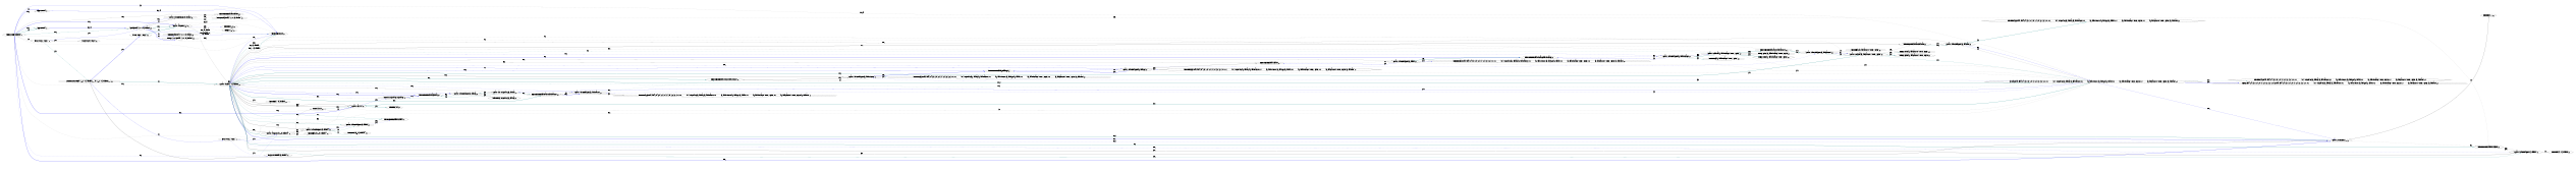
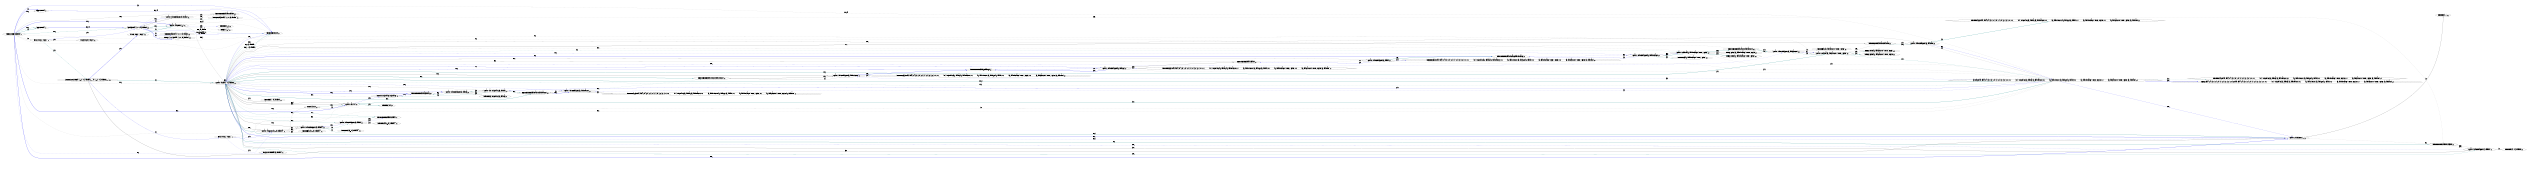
  digraph {
    rankdir=LR
    edge [color=gray40 style=solid]
    n1 [label=<(METHOD,_TIFFPrintFieldInfo)<SUB>811</SUB>>]
    n2 [label=<(PARAM,TIFF *tif)<SUB>811</SUB>>]
    n3 [label=<(PARAM,FILE *fd)<SUB>811</SUB>>]
    n4 [label=<(BLOCK,&lt;empty&gt;,&lt;empty&gt;)<SUB>812</SUB>>]
    n5 [label=<(fprintf,fprintf(fd, &quot;%s: \n&quot;, tif-&gt;tif_name))<SUB>815</SUB>>]
    n6 [label=<(FIELD_IDENTIFIER,tif_name,tif_name)<SUB>815</SUB>>]
    n7 [label=<(&lt;operator&gt;.assignment,i = 0)<SUB>816</SUB>>]
    n8 [label=<(&lt;operator&gt;.lessThan,i &lt; tif-&gt;tif_nfields)<SUB>816</SUB>>]
    n9 [label=<(&lt;operator&gt;.postIncrement,i++)<SUB>816</SUB>>]
    n10 [label=<(&lt;operator&gt;.assignment,*fip = tif-&gt;tif_fields[i])<SUB>818</SUB>>]
    n11 [label=<(fprintf,fprintf(fd, &quot;field[%2d] %5lu, %2d, %2d, %d, %2d, %5s, %5s, %s\n&quot;,\012                (int)i, (unsigned long)fip-&gt;field_tag, fip-&gt;field_readcount,\012                fip-&gt;field_writecount, fip-&gt;field_type, fip-&gt;field_bit,\012                fip-&gt;field_oktochange ? &quot;TRUE&quot; : &quot;FALSE&quot;,\012                fip-&gt;field_passcount ? &quot;TRUE&quot; : &quot;FALSE&quot;, fip-&gt;field_name))<SUB>819</SUB>>]
    n12 [label=<(&lt;operator&gt;.cast,(int)i)<SUB>820</SUB>>]
    n13 [label=<(&lt;operator&gt;.conditional,fip-&gt;field_oktochange ? &quot;TRUE&quot; : &quot;FALSE&quot;)<SUB>822</SUB>>]
    n14 [label=<(&lt;operator&gt;.conditional,fip-&gt;field_passcount ? &quot;TRUE&quot; : &quot;FALSE&quot;)<SUB>823</SUB>>]
    n15 [label=<(METHOD_RETURN,void)<SUB>811</SUB>>]
    n16 [label=<(LOCAL,uint32_t i: uint32_t)<SUB>813</SUB>>]
    n17 [label=<(CONTROL_STRUCTURE,for (i = 0;i &lt; tif-&gt;tif_nfields;i++),for (i = 0;i &lt; tif-&gt;tif_nfields;i++))<SUB>816</SUB>>]
    n18 [label=<(IDENTIFIER,fd,fprintf(fd, &quot;%s: \n&quot;, tif-&gt;tif_name))<SUB>815</SUB>>]
    n19 [label=<(LITERAL,&quot;%s: \n&quot;,fprintf(fd, &quot;%s: \n&quot;, tif-&gt;tif_name))<SUB>815</SUB>>]
    n20 [label=<(&lt;operator&gt;.indirectFieldAccess,tif-&gt;tif_name)<SUB>815</SUB>>]
    n21 [label=<(IDENTIFIER,i,i = 0)<SUB>816</SUB>>]
    n22 [label=<(LITERAL,0,i = 0)<SUB>816</SUB>>]
    n23 [label=<(FIELD_IDENTIFIER,tif_nfields,tif_nfields)<SUB>816</SUB>>]
    n24 [label=<(IDENTIFIER,i,i &lt; tif-&gt;tif_nfields)<SUB>816</SUB>>]
    n25 [label=<(&lt;operator&gt;.indirectFieldAccess,tif-&gt;tif_nfields)<SUB>816</SUB>>]
    n26 [label=<(&lt;operator&gt;.indirectIndexAccess,tif-&gt;tif_fields[i])<SUB>818</SUB>>]
    n27 [label=<(&lt;operator&gt;.indirectFieldAccess,tif-&gt;tif_fields)<SUB>818</SUB>>]
    n28 [label=<(FIELD_IDENTIFIER,tif_fields,tif_fields)<SUB>817</SUB>>]
    n29 [label=<(UNKNOWN,int,int)<SUB>820</SUB>>]
    n30 [label=<(&lt;operator&gt;.cast,(unsigned long)fip-&gt;field_tag)<SUB>820</SUB>>]
    n31 [label=<(UNKNOWN,unsigned long,unsigned long)<SUB>820</SUB>>]
    n32 [label=<(&lt;operator&gt;.indirectFieldAccess,fip-&gt;field_tag)<SUB>820</SUB>>]
    n33 [label=<(FIELD_IDENTIFIER,field_tag,field_tag)<SUB>820</SUB>>]
    n34 [label=<(&lt;operator&gt;.indirectFieldAccess,fip-&gt;field_readcount)<SUB>820</SUB>>]
    n35 [label=<(FIELD_IDENTIFIER,field_readcount,field_readcount)<SUB>820</SUB>>]
    n36 [label=<(&lt;operator&gt;.indirectFieldAccess,fip-&gt;field_writecount)<SUB>821</SUB>>]
    n37 [label=<(FIELD_IDENTIFIER,field_writecount,field_writecount)<SUB>821</SUB>>]
    n38 [label=<(&lt;operator&gt;.indirectFieldAccess,fip-&gt;field_type)<SUB>821</SUB>>]
    n39 [label=<(FIELD_IDENTIFIER,field_type,field_type)<SUB>821</SUB>>]
    n40 [label=<(&lt;operator&gt;.indirectFieldAccess,fip-&gt;field_bit)<SUB>821</SUB>>]
    n41 [label=<(FIELD_IDENTIFIER,field_bit,field_bit)<SUB>821</SUB>>]
    n42 [label=<(&lt;operator&gt;.indirectFieldAccess,fip-&gt;field_oktochange)<SUB>822</SUB>>]
    n43 [label=<(FIELD_IDENTIFIER,field_oktochange,field_oktochange)<SUB>822</SUB>>]
    n44 [label=<(&lt;operator&gt;.indirectFieldAccess,fip-&gt;field_passcount)<SUB>823</SUB>>]
    n45 [label=<(FIELD_IDENTIFIER,field_passcount,field_passcount)<SUB>823</SUB>>]
    n46 [label=<(&lt;operator&gt;.indirectFieldAccess,fip-&gt;field_name)<SUB>823</SUB>>]
    n47 [label=<(FIELD_IDENTIFIER,field_name,field_name)<SUB>823</SUB>>]
    n48 [label=<(IDENTIFIER,i,i++)<SUB>816</SUB>>]
    n49 [label=<(IDENTIFIER,fip,*fip = tif-&gt;tif_fields[i])<SUB>818</SUB>>]
    n50 [label=<(IDENTIFIER,fd,fprintf(fd, &quot;field[%2d] %5lu, %2d, %2d, %d, %2d, %5s, %5s, %s\n&quot;,\012                (int)i, (unsigned long)fip-&gt;field_tag, fip-&gt;field_readcount,\012                fip-&gt;field_writecount, fip-&gt;field_type, fip-&gt;field_bit,\012                fip-&gt;field_oktochange ? &quot;TRUE&quot; : &quot;FALSE&quot;,\012                fip-&gt;field_passcount ? &quot;TRUE&quot; : &quot;FALSE&quot;, fip-&gt;field_name))<SUB>819</SUB>>]
    n51 [label=<(LITERAL,&quot;field[%2d] %5lu, %2d, %2d, %d, %2d, %5s, %5s, %s\n&quot;,fprintf(fd, &quot;field[%2d] %5lu, %2d, %2d, %d, %2d, %5s, %5s, %s\n&quot;,\012                (int)i, (unsigned long)fip-&gt;field_tag, fip-&gt;field_readcount,\012                fip-&gt;field_writecount, fip-&gt;field_type, fip-&gt;field_bit,\012                fip-&gt;field_oktochange ? &quot;TRUE&quot; : &quot;FALSE&quot;,\012                fip-&gt;field_passcount ? &quot;TRUE&quot; : &quot;FALSE&quot;, fip-&gt;field_name))<SUB>819</SUB>>]
    n52 [label=<(IDENTIFIER,i,(int)i)<SUB>820</SUB>>]
    n53 [label=<(LITERAL,&quot;TRUE&quot;,fip-&gt;field_oktochange ? &quot;TRUE&quot; : &quot;FALSE&quot;)<SUB>822</SUB>>]
    n54 [label=<(LITERAL,&quot;FALSE&quot;,fip-&gt;field_oktochange ? &quot;TRUE&quot; : &quot;FALSE&quot;)<SUB>822</SUB>>]
    n55 [label=<(LITERAL,&quot;TRUE&quot;,fip-&gt;field_passcount ? &quot;TRUE&quot; : &quot;FALSE&quot;)<SUB>823</SUB>>]
    n56 [label=<(LITERAL,&quot;FALSE&quot;,fip-&gt;field_passcount ? &quot;TRUE&quot; : &quot;FALSE&quot;)<SUB>823</SUB>>]
    n57 [label=<(BLOCK,&lt;empty&gt;,&lt;empty&gt;)<SUB>816</SUB>>]
    n58 [label=<(BLOCK,&lt;empty&gt;,&lt;empty&gt;)<SUB>817</SUB>>]
    n59 [label=<(IDENTIFIER,tif,fprintf(fd, &quot;%s: \n&quot;, tif-&gt;tif_name))<SUB>815</SUB>>]
    n60 [label=<(LOCAL,const TIFFField* fip: TIFFField)<SUB>818</SUB>>]
    n61 [label=<(IDENTIFIER,tif,i &lt; tif-&gt;tif_nfields)<SUB>816</SUB>>]
    n62 [label=<(IDENTIFIER,i,*fip = tif-&gt;tif_fields[i])<SUB>818</SUB>>]
+   n63 [label=<(IDENTIFIER,tif,*fip = tif-&gt;tif_fields[i])<SUB>818</SUB>>]
    n64 [label=<(IDENTIFIER,fip,(unsigned long)fip-&gt;field_tag)<SUB>820</SUB>>]
    n65 [label=<(IDENTIFIER,fip,fprintf(fd, &quot;field[%2d] %5lu, %2d, %2d, %d, %2d, %5s, %5s, %s\n&quot;,\012                (int)i, (unsigned long)fip-&gt;field_tag, fip-&gt;field_readcount,\012                fip-&gt;field_writecount, fip-&gt;field_type, fip-&gt;field_bit,\012                fip-&gt;field_oktochange ? &quot;TRUE&quot; : &quot;FALSE&quot;,\012                fip-&gt;field_passcount ? &quot;TRUE&quot; : &quot;FALSE&quot;, fip-&gt;field_name))<SUB>820</SUB>>]
    n66 [label=<(IDENTIFIER,fip,fprintf(fd, &quot;field[%2d] %5lu, %2d, %2d, %d, %2d, %5s, %5s, %s\n&quot;,\012                (int)i, (unsigned long)fip-&gt;field_tag, fip-&gt;field_readcount,\012                fip-&gt;field_writecount, fip-&gt;field_type, fip-&gt;field_bit,\012                fip-&gt;field_oktochange ? &quot;TRUE&quot; : &quot;FALSE&quot;,\012                fip-&gt;field_passcount ? &quot;TRUE&quot; : &quot;FALSE&quot;, fip-&gt;field_name))<SUB>821</SUB>>]
    n67 [label=<(IDENTIFIER,fip,fprintf(fd, &quot;field[%2d] %5lu, %2d, %2d, %d, %2d, %5s, %5s, %s\n&quot;,\012                (int)i, (unsigned long)fip-&gt;field_tag, fip-&gt;field_readcount,\012                fip-&gt;field_writecount, fip-&gt;field_type, fip-&gt;field_bit,\012                fip-&gt;field_oktochange ? &quot;TRUE&quot; : &quot;FALSE&quot;,\012                fip-&gt;field_passcount ? &quot;TRUE&quot; : &quot;FALSE&quot;, fip-&gt;field_name))<SUB>821</SUB>>]
    n68 [label=<(IDENTIFIER,fip,fprintf(fd, &quot;field[%2d] %5lu, %2d, %2d, %d, %2d, %5s, %5s, %s\n&quot;,\012                (int)i, (unsigned long)fip-&gt;field_tag, fip-&gt;field_readcount,\012                fip-&gt;field_writecount, fip-&gt;field_type, fip-&gt;field_bit,\012                fip-&gt;field_oktochange ? &quot;TRUE&quot; : &quot;FALSE&quot;,\012                fip-&gt;field_passcount ? &quot;TRUE&quot; : &quot;FALSE&quot;, fip-&gt;field_name))<SUB>821</SUB>>]
    n69 [label=<(IDENTIFIER,fip,fip-&gt;field_oktochange ? &quot;TRUE&quot; : &quot;FALSE&quot;)<SUB>822</SUB>>]
    n70 [label=<(IDENTIFIER,fip,fip-&gt;field_passcount ? &quot;TRUE&quot; : &quot;FALSE&quot;)<SUB>823</SUB>>]
    n71 [label=<(IDENTIFIER,fip,fprintf(fd, &quot;field[%2d] %5lu, %2d, %2d, %d, %2d, %5s, %5s, %s\n&quot;,\012                (int)i, (unsigned long)fip-&gt;field_tag, fip-&gt;field_readcount,\012                fip-&gt;field_writecount, fip-&gt;field_type, fip-&gt;field_bit,\012                fip-&gt;field_oktochange ? &quot;TRUE&quot; : &quot;FALSE&quot;,\012                fip-&gt;field_passcount ? &quot;TRUE&quot; : &quot;FALSE&quot;, fip-&gt;field_name))<SUB>823</SUB>>]
    n1 -> n2 [color=blue label="AST: " style=bold]
    n1 -> n2 [label="DDG: " style=dashed]
    n1 -> n3 [color=teal label="AST: " style=bold]
    n1 -> n3 [color=teal label="DDG: "]
    n1 -> n4 [label="AST: "]
    n1 -> n5 [color=teal label="DDG: "]
    n1 -> n6 [label="CFG: "]
    n1 -> n7 [color=blue label="DDG: " style=bold]
    n1 -> n8 [label="DDG: " style=dashed]
    n1 -> n9 [color=blue label="DDG: " style=bold]
    n1 -> n10 [color=blue label="DDG: " style=dashed]
    n1 -> n11 [label="DDG: " style=dashed]
    n1 -> n12 [color=blue label="DDG: " style=bold]
    n1 -> n13 [label="DDG: " style=dashed]
    n1 -> n14 [label="DDG: " style=dashed]
    n1 -> n15 [color=blue label="AST: "]
    n2 -> n15 [color=blue label="DDG: tif"]
    n3 -> n5 [color=blue label="DDG: fd" style=bold]
    n4 -> n5 [color=blue label="AST: "]
    n4 -> n16 [label="AST: "]
    n4 -> n17 [color=teal label="AST: "]
    n5 -> n7 [color=teal label="CFG: " style=bold]
    n5 -> n11 [label="DDG: fd" style=dashed]
    n5 -> n15 [label="DDG: fd" style=dashed]
    n5 -> n15 [color=teal label="DDG: tif-&gt;tif_name" style=dashed]
    n5 -> n15 [color=blue label="DDG: fprintf(fd, &quot;%s: \n&quot;, tif-&gt;tif_name)"]
    n5 -> n18 [color=blue label="AST: "]
    n5 -> n19 [color=blue label="AST: " style=bold]
    n5 -> n20 [label="AST: " style=bold]
    n6 -> n20 [label="CFG: " style=dashed]
    n7 -> n8 [label="DDG: i"]
    n7 -> n21 [color=blue label="AST: " style=dashed]
    n7 -> n22 [label="AST: " style=dashed]
    n7 -> n23 [label="CFG: " style=dashed]
    n8 -> n8 [label="CDG: " style=dashed]
    n8 -> n9 [color=blue label="DDG: i" style=dashed]
    n8 -> n9 [color=blue label="CDG: " style=bold]
    n8 -> n10 [label="CDG: " style=bold]
    n8 -> n11 [color=teal label="DDG: i" style=bold]
    n8 -> n11 [color=teal label="CDG: " style=dashed]
    n8 -> n12 [label="DDG: i" style=bold]
    n8 -> n12 [label="CDG: " style=bold]
    n8 -> n13 [color=teal label="CDG: " style=dashed]
    n8 -> n14 [color=teal label="CDG: " style=bold]
    n8 -> n15 [color=blue label="CFG: "]
    n8 -> n15 [label="DDG: i" style=dashed]
    n8 -> n15 [color=teal label="DDG: tif-&gt;tif_nfields"]
    n8 -> n15 [color=teal label="DDG: i &lt; tif-&gt;tif_nfields" style=dashed]
    n8 -> n23 [color=teal label="CDG: " style=bold]
    n8 -> n24 [label="AST: " style=bold]
    n8 -> n25 [label="AST: " style=bold]
    n8 -> n25 [color=teal label="CDG: "]
    n8 -> n26 [label="CDG: " style=bold]
    n8 -> n27 [color=teal label="CDG: "]
    n8 -> n28 [color=teal label="CFG: " style=dashed]
    n8 -> n28 [color=teal label="CDG: "]
    n8 -> n29 [label="CDG: " style=dashed]
    n8 -> n30 [label="CDG: "]
    n8 -> n31 [label="CDG: " style=dashed]
    n8 -> n32 [color=blue label="CDG: "]
    n8 -> n33 [color=blue label="CDG: " style=bold]
    n8 -> n34 [color=blue label="CDG: " style=dashed]
    n8 -> n35 [color=teal label="CDG: " style=bold]
    n8 -> n36 [label="CDG: " style=bold]
    n8 -> n37 [color=teal label="CDG: " style=bold]
    n8 -> n38 [color=blue label="CDG: "]
    n8 -> n39 [color=blue label="CDG: "]
    n8 -> n40 [label="CDG: "]
    n8 -> n41 [label="CDG: "]
    n8 -> n42 [color=blue label="CDG: " style=dashed]
    n8 -> n43 [color=blue label="CDG: " style=bold]
    n8 -> n44 [color=blue label="CDG: " style=dashed]
    n8 -> n45 [label="CDG: " style=dashed]
    n8 -> n46 [label="CDG: "]
    n8 -> n47 [label="CDG: " style=bold]
    n9 -> n8 [color=teal label="DDG: i" style=bold]
    n9 -> n23 [label="CFG: " style=dashed]
    n9 -> n48 [label="AST: " style=bold]
    n10 -> n26 [label="AST: "]
    n10 -> n29 [label="CFG: "]
    n10 -> n49 [label="AST: "]
    n11 -> n9 [color=blue label="CFG: "]
    n11 -> n12 [color=teal label="AST: " style=bold]
    n11 -> n13 [label="AST: " style=dashed]
    n11 -> n14 [color=teal label="AST: "]
    n11 -> n30 [color=blue label="AST: "]
    n11 -> n34 [color=blue label="AST: " style=dashed]
    n11 -> n36 [color=blue label="AST: " style=dashed]
    n11 -> n38 [label="AST: " style=dashed]
    n11 -> n40 [label="AST: " style=dashed]
    n11 -> n46 [label="AST: "]
    n11 -> n50 [color=teal label="AST: " style=dashed]
    n11 -> n51 [color=blue label="AST: " style=bold]
    n12 -> n29 [label="AST: "]
    n12 -> n31 [color=blue label="CFG: "]
    n12 -> n52 [color=teal label="AST: " style=bold]
    n13 -> n42 [color=teal label="AST: " style=bold]
    n13 -> n45 [color=teal label="CFG: " style=bold]
    n13 -> n53 [color=teal label="AST: " style=bold]
    n13 -> n54 [label="AST: " style=dashed]
    n14 -> n44 [color=teal label="AST: "]
    n14 -> n47 [label="CFG: "]
    n14 -> n55 [color=teal label="AST: " style=dashed]
    n14 -> n56 [color=teal label="AST: " style=bold]
    n17 -> n8 [color=teal label="AST: " style=bold]
    n17 -> n9 [label="AST: " style=bold]
    n17 -> n57 [color=blue label="AST: " style=bold]
    n17 -> n58 [color=blue label="AST: "]
    n20 -> n5 [color=blue label="CFG: "]
    n20 -> n6 [label="AST: " style=dashed]
    n20 -> n59 [color=teal label="AST: " style=dashed]
    n23 -> n25 [label="CFG: "]
    n25 -> n8 [color=blue label="CFG: " style=dashed]
    n25 -> n23 [label="AST: " style=dashed]
    n25 -> n61 [label="AST: " style=bold]
    n26 -> n10 [label="CFG: "]
    n26 -> n27 [color=teal label="AST: "]
    n26 -> n62 [color=teal label="AST: "]
    n27 -> n26 [color=blue label="CFG: "]
    n27 -> n28 [color=blue label="AST: " style=dashed]
+   n27 -> n63 [label="AST: " style=dashed]
    n28 -> n27 [label="CFG: " style=dashed]
    n29 -> n12 [color=teal label="CFG: "]
    n30 -> n31 [color=teal label="AST: "]
    n30 -> n32 [color=teal label="AST: "]
    n30 -> n35 [color=teal label="CFG: "]
    n31 -> n33 [color=blue label="CFG: " style=bold]
    n32 -> n30 [label="CFG: "]
    n32 -> n33 [color=teal label="AST: "]
    n32 -> n64 [label="AST: " style=bold]
    n33 -> n32 [color=blue label="CFG: " style=dashed]
    n34 -> n35 [label="AST: "]
    n34 -> n37 [color=teal label="CFG: " style=dashed]
    n34 -> n65 [label="AST: " style=bold]
    n35 -> n34 [color=blue label="CFG: " style=bold]
    n36 -> n37 [label="AST: "]
    n36 -> n39 [color=blue label="CFG: " style=bold]
    n36 -> n66 [color=teal label="AST: " style=dashed]
    n37 -> n36 [label="CFG: " style=bold]
    n38 -> n39 [color=blue label="AST: " style=bold]
    n38 -> n41 [label="CFG: " style=bold]
    n38 -> n67 [color=blue label="AST: " style=dashed]
    n39 -> n38 [color=blue label="CFG: "]
    n40 -> n41 [color=blue label="AST: "]
    n40 -> n43 [color=teal label="CFG: " style=bold]
    n40 -> n68 [color=blue label="AST: "]
    n41 -> n40 [label="CFG: " style=dashed]
    n42 -> n13 [color=blue label="CFG: " style=dashed]
    n42 -> n43 [color=blue label="AST: "]
    n42 -> n69 [color=teal label="AST: "]
    n43 -> n42 [color=blue label="CFG: " style=dashed]
    n44 -> n14 [color=blue label="CFG: "]
    n44 -> n45 [label="AST: " style=dashed]
    n44 -> n70 [label="AST: "]
    n45 -> n44 [color=teal label="CFG: " style=bold]
    n46 -> n11 [color=blue label="CFG: "]
    n46 -> n47 [label="AST: " style=dashed]
    n46 -> n71 [color=teal label="AST: " style=bold]
    n47 -> n46 [color=teal label="CFG: "]
    n57 -> n7 [color=teal label="AST: " style=bold]
    n58 -> n10 [color=blue label="AST: "]
    n58 -> n11 [label="AST: " style=dashed]
    n58 -> n60 [color=blue label="AST: " style=dashed]
  }
